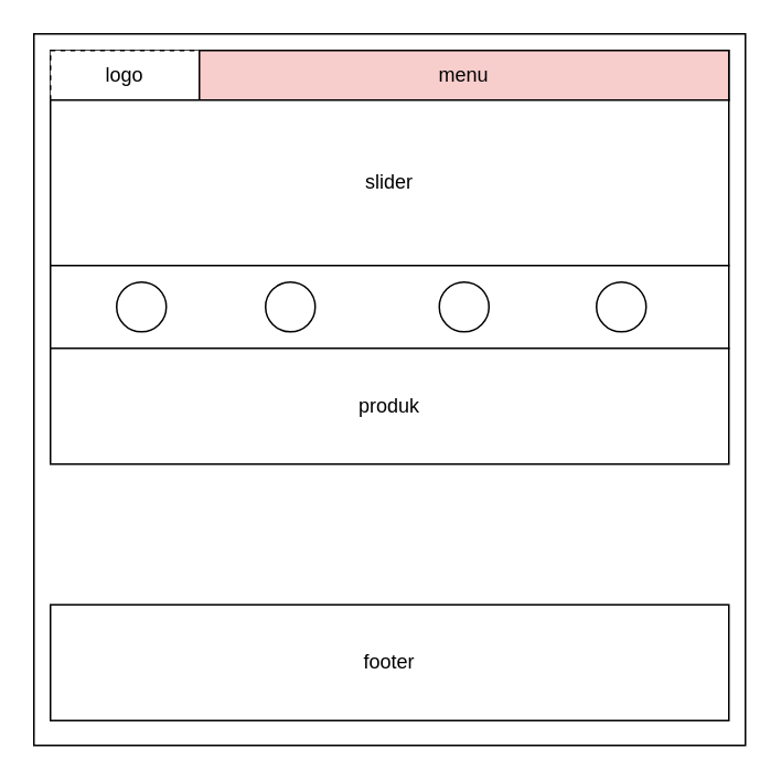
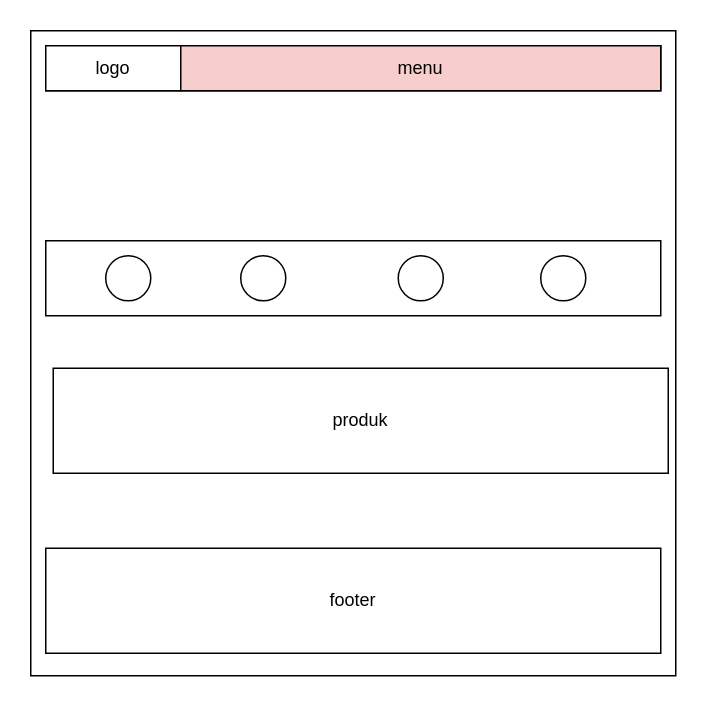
  <mxCell id="0" />
  <mxCell id="1" parent="0" />
  <mxCell id="2" value="" style="whiteSpace=wrap;html=1;aspect=fixed;" parent="1" vertex="1"><mxGeometry x="20" y="20" width="430" height="430" as="geometry" /></mxCell>
  <mxCell id="3" value="" style="rounded=0;whiteSpace=wrap;html=1;" parent="1" vertex="1"><mxGeometry x="30" y="30" width="410" height="30" as="geometry" /></mxCell>
- <mxCell id="4" value="logo" style="rounded=0;whiteSpace=wrap;html=1;dashed=1;" parent="1" vertex="1"><mxGeometry x="30" y="30" width="90" height="30" as="geometry" /></mxCell>
+ <mxCell id="4" value="logo" style="rounded=0;whiteSpace=wrap;html=1;" parent="1" vertex="1"><mxGeometry x="30" y="30" width="90" height="30" as="geometry" /></mxCell>
  <mxCell id="5" value="menu" style="rounded=0;whiteSpace=wrap;html=1;fillColor=#f8cecc;" parent="1" vertex="1"><mxGeometry x="120" y="30" width="320" height="30" as="geometry" /></mxCell>
- <mxCell id="6" value="slider" style="rounded=0;whiteSpace=wrap;html=1;" parent="1" vertex="1"><mxGeometry x="30" y="60" width="410" height="100" as="geometry" /></mxCell>
  <mxCell id="7" value="" style="rounded=0;whiteSpace=wrap;html=1;" parent="1" vertex="1"><mxGeometry x="30" y="160" width="410" height="50" as="geometry" /></mxCell>
  <mxCell id="8" value="" style="ellipse;whiteSpace=wrap;html=1;aspect=fixed;" parent="1" vertex="1"><mxGeometry x="70" y="170" width="30" height="30" as="geometry" /></mxCell>
  <mxCell id="9" value="" style="ellipse;whiteSpace=wrap;html=1;aspect=fixed;" parent="1" vertex="1"><mxGeometry x="160" y="170" width="30" height="30" as="geometry" /></mxCell>
  <mxCell id="10" value="" style="ellipse;whiteSpace=wrap;html=1;aspect=fixed;" parent="1" vertex="1"><mxGeometry x="265" y="170" width="30" height="30" as="geometry" /></mxCell>
  <mxCell id="11" value="" style="ellipse;whiteSpace=wrap;html=1;aspect=fixed;" parent="1" vertex="1"><mxGeometry x="360" y="170" width="30" height="30" as="geometry" /></mxCell>
- <mxCell id="12" value="produk" style="rounded=0;whiteSpace=wrap;html=1;" parent="1" vertex="1"><mxGeometry x="30" y="210" width="410" height="70" as="geometry" /></mxCell>
+ <mxCell id="12" value="produk" style="rounded=0;whiteSpace=wrap;html=1;" parent="1" vertex="1"><mxGeometry x="35" y="245" width="410" height="70" as="geometry" /></mxCell>
  <mxCell id="13" value="footer" style="rounded=0;whiteSpace=wrap;html=1;" parent="1" vertex="1"><mxGeometry x="30" y="365" width="410" height="70" as="geometry" /></mxCell>
